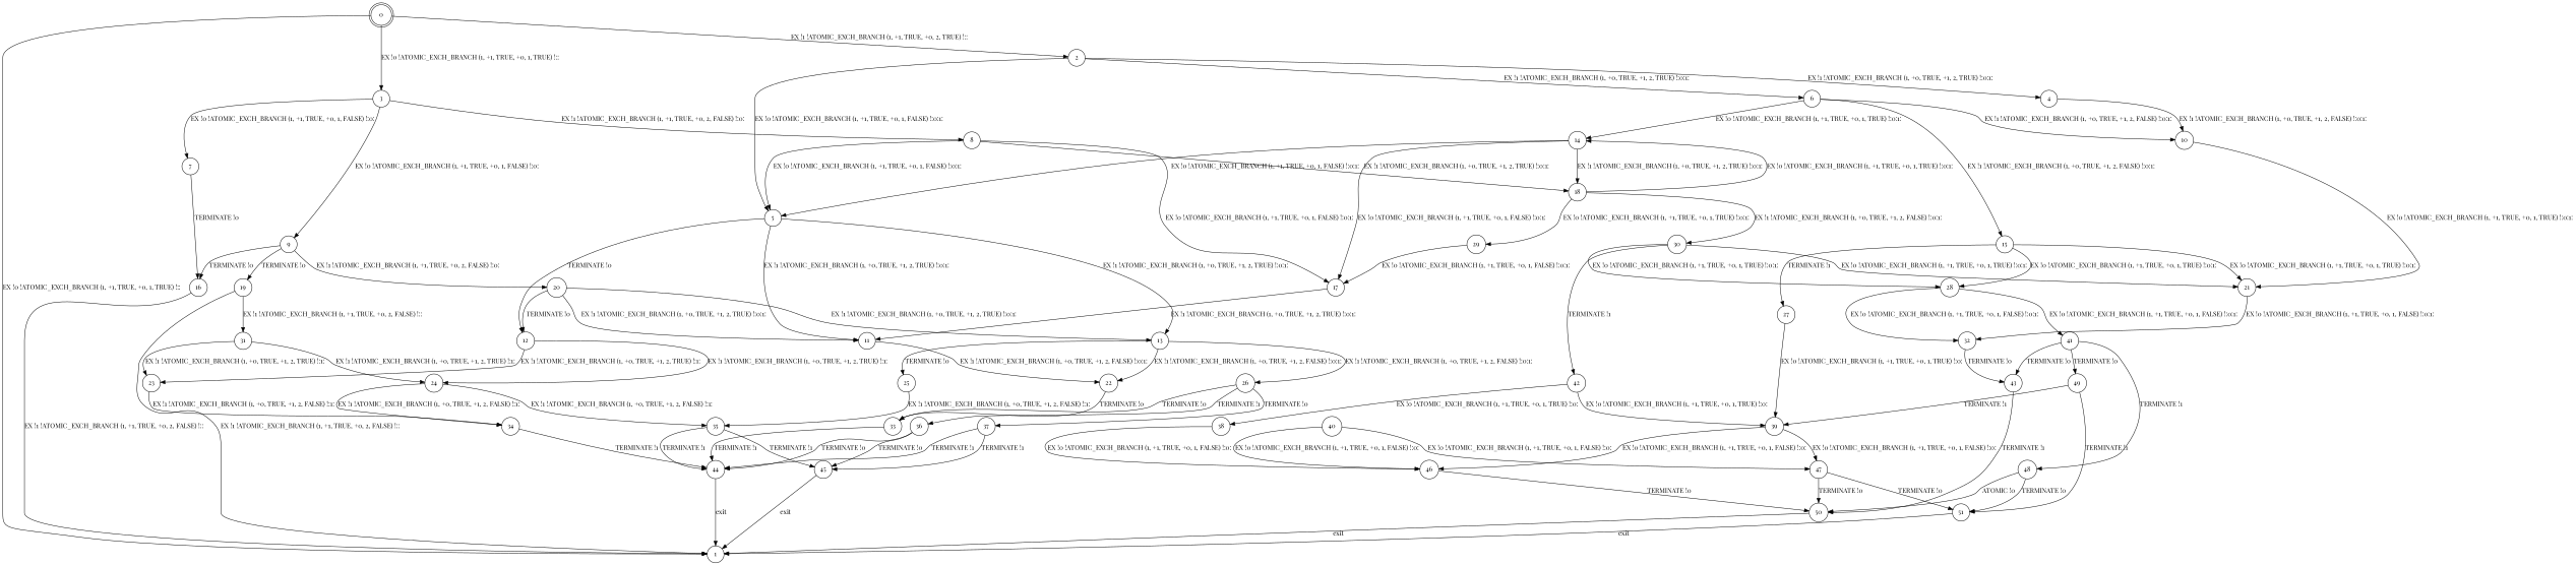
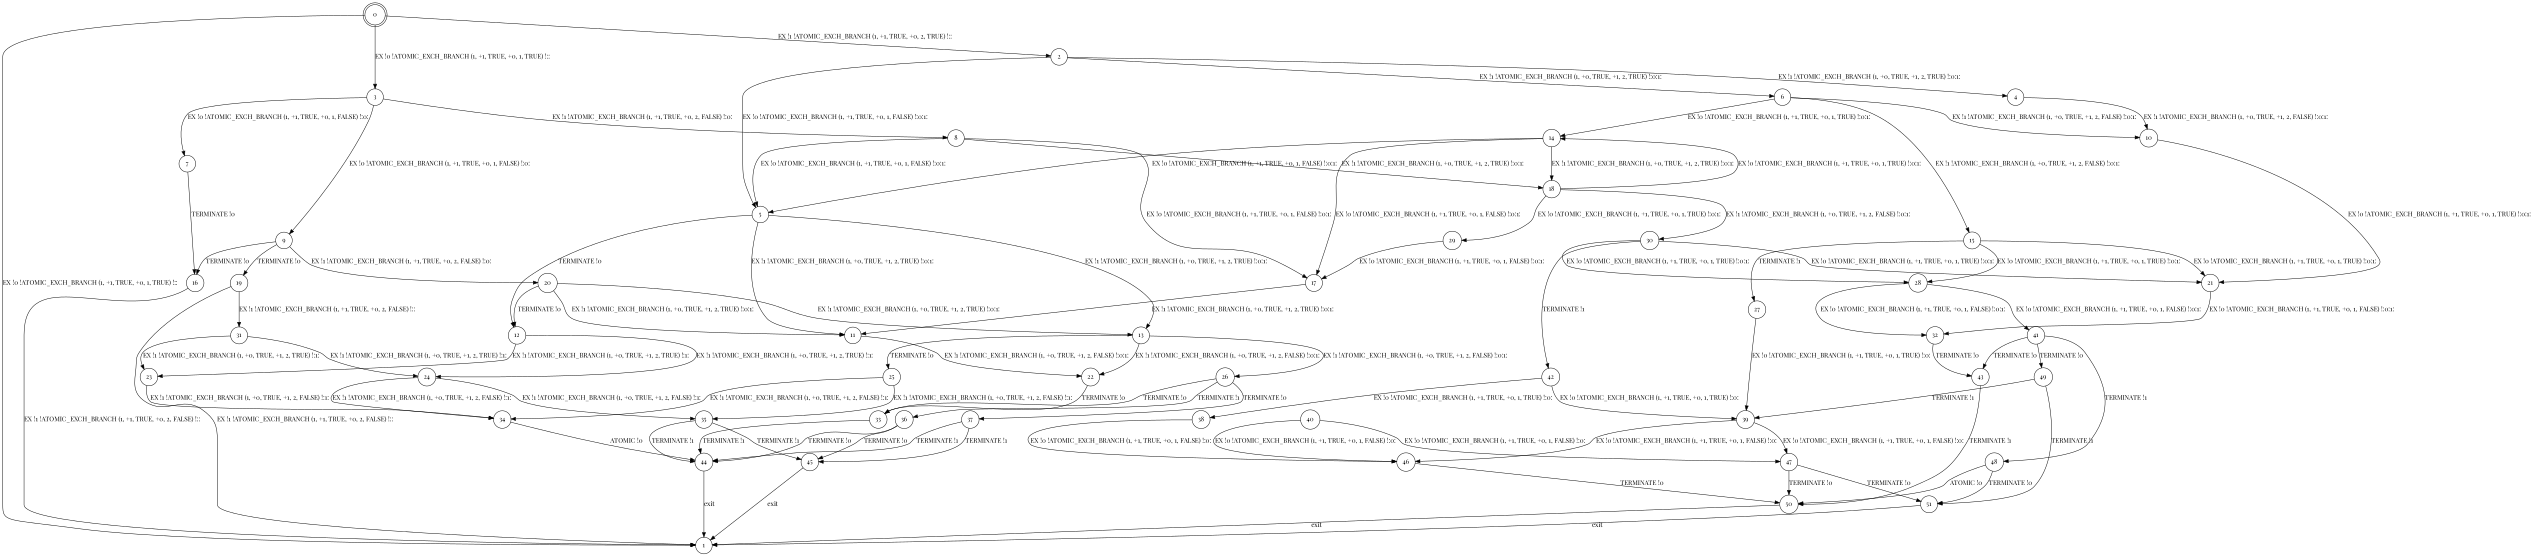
  digraph {
    fontname="Playfair Display"
    node [fontname="Playfair Display" shape=circle]
    edge [fontname="Playfair Display"]
    0 [peripheries=2]
    1
    2
    3
    4
    5
    6
    7
    8
    9
    10
    11
    12
    13
    14
    15
    16
    17
    18
    19
    20
    21
    22
    23
    24
    25
    26
    27
    28
    29
    30
    31
    32
    33
    34
    35
    36
    37
    39
    41
    42
    43
    44
    45
    38
    46
    47
    40
    48
    49
    50
    51
    0 -> 1 [label="EX !0 !ATOMIC_EXCH_BRANCH (1, +1, TRUE, +0, 1, TRUE) !::"]
    0 -> 2 [label="EX !1 !ATOMIC_EXCH_BRANCH (1, +1, TRUE, +0, 2, TRUE) !::"]
    0 -> 3 [label="EX !0 !ATOMIC_EXCH_BRANCH (1, +1, TRUE, +0, 1, TRUE) !::"]
    2 -> 4 [label="EX !1 !ATOMIC_EXCH_BRANCH (1, +0, TRUE, +1, 2, TRUE) !:0:1:"]
    2 -> 5 [label="EX !0 !ATOMIC_EXCH_BRANCH (1, +1, TRUE, +0, 1, FALSE) !:0:1:"]
    2 -> 6 [label="EX !1 !ATOMIC_EXCH_BRANCH (1, +0, TRUE, +1, 2, TRUE) !:0:1:"]
    3 -> 7 [label="EX !0 !ATOMIC_EXCH_BRANCH (1, +1, TRUE, +0, 1, FALSE) !:0:"]
    3 -> 8 [label="EX !1 !ATOMIC_EXCH_BRANCH (1, +1, TRUE, +0, 2, FALSE) !:0:"]
    3 -> 9 [label="EX !0 !ATOMIC_EXCH_BRANCH (1, +1, TRUE, +0, 1, FALSE) !:0:"]
    4 -> 10 [label="EX !1 !ATOMIC_EXCH_BRANCH (1, +0, TRUE, +1, 2, FALSE) !:0:1:"]
    5 -> 11 [label="EX !1 !ATOMIC_EXCH_BRANCH (1, +0, TRUE, +1, 2, TRUE) !:0:1:"]
    5 -> 12 [label="TERMINATE !0"]
    5 -> 13 [label="EX !1 !ATOMIC_EXCH_BRANCH (1, +0, TRUE, +1, 2, TRUE) !:0:1:"]
    6 -> 10 [label="EX !1 !ATOMIC_EXCH_BRANCH (1, +0, TRUE, +1, 2, FALSE) !:0:1:"]
    6 -> 14 [label="EX !0 !ATOMIC_EXCH_BRANCH (1, +1, TRUE, +0, 1, TRUE) !:0:1:"]
    6 -> 15 [label="EX !1 !ATOMIC_EXCH_BRANCH (1, +0, TRUE, +1, 2, FALSE) !:0:1:"]
    7 -> 16 [label="TERMINATE !0"]
    8 -> 5 [label="EX !0 !ATOMIC_EXCH_BRANCH (1, +1, TRUE, +0, 1, FALSE) !:0:1:"]
    8 -> 17 [label="EX !0 !ATOMIC_EXCH_BRANCH (1, +1, TRUE, +0, 1, FALSE) !:0:1:"]
    8 -> 18 [label="EX !1 !ATOMIC_EXCH_BRANCH (1, +0, TRUE, +1, 2, TRUE) !:0:1:"]
    9 -> 16 [label="TERMINATE !0"]
    9 -> 19 [label="TERMINATE !0"]
    9 -> 20 [label="EX !1 !ATOMIC_EXCH_BRANCH (1, +1, TRUE, +0, 2, FALSE) !:0:"]
    10 -> 21 [label="EX !0 !ATOMIC_EXCH_BRANCH (1, +1, TRUE, +0, 1, TRUE) !:0:1:"]
    11 -> 22 [label="EX !1 !ATOMIC_EXCH_BRANCH (1, +0, TRUE, +1, 2, FALSE) !:0:1:"]
    12 -> 23 [label="EX !1 !ATOMIC_EXCH_BRANCH (1, +0, TRUE, +1, 2, TRUE) !:1:"]
    12 -> 24 [label="EX !1 !ATOMIC_EXCH_BRANCH (1, +0, TRUE, +1, 2, TRUE) !:1:"]
    13 -> 22 [label="EX !1 !ATOMIC_EXCH_BRANCH (1, +0, TRUE, +1, 2, FALSE) !:0:1:"]
    13 -> 25 [label="TERMINATE !0"]
    13 -> 26 [label="EX !1 !ATOMIC_EXCH_BRANCH (1, +0, TRUE, +1, 2, FALSE) !:0:1:"]
    14 -> 5 [label="EX !0 !ATOMIC_EXCH_BRANCH (1, +1, TRUE, +0, 1, FALSE) !:0:1:"]
    14 -> 17 [label="EX !0 !ATOMIC_EXCH_BRANCH (1, +1, TRUE, +0, 1, FALSE) !:0:1:"]
    14 -> 18 [label="EX !1 !ATOMIC_EXCH_BRANCH (1, +0, TRUE, +1, 2, TRUE) !:0:1:"]
    15 -> 21 [label="EX !0 !ATOMIC_EXCH_BRANCH (1, +1, TRUE, +0, 1, TRUE) !:0:1:"]
    15 -> 27 [label="TERMINATE !1"]
    15 -> 28 [label="EX !0 !ATOMIC_EXCH_BRANCH (1, +1, TRUE, +0, 1, TRUE) !:0:1:"]
    16 -> 1 [label="EX !1 !ATOMIC_EXCH_BRANCH (1, +1, TRUE, +0, 2, FALSE) !::"]
    17 -> 11 [label="EX !1 !ATOMIC_EXCH_BRANCH (1, +0, TRUE, +1, 2, TRUE) !:0:1:"]
    18 -> 14 [label="EX !0 !ATOMIC_EXCH_BRANCH (1, +1, TRUE, +0, 1, TRUE) !:0:1:"]
    18 -> 29 [label="EX !0 !ATOMIC_EXCH_BRANCH (1, +1, TRUE, +0, 1, TRUE) !:0:1:"]
    18 -> 30 [label="EX !1 !ATOMIC_EXCH_BRANCH (1, +0, TRUE, +1, 2, FALSE) !:0:1:"]
    19 -> 1 [label="EX !1 !ATOMIC_EXCH_BRANCH (1, +1, TRUE, +0, 2, FALSE) !::"]
    19 -> 31 [label="EX !1 !ATOMIC_EXCH_BRANCH (1, +1, TRUE, +0, 2, FALSE) !::"]
    20 -> 11 [label="EX !1 !ATOMIC_EXCH_BRANCH (1, +0, TRUE, +1, 2, TRUE) !:0:1:"]
    20 -> 12 [label="TERMINATE !0"]
    20 -> 13 [label="EX !1 !ATOMIC_EXCH_BRANCH (1, +0, TRUE, +1, 2, TRUE) !:0:1:"]
    21 -> 32 [label="EX !0 !ATOMIC_EXCH_BRANCH (1, +1, TRUE, +0, 1, FALSE) !:0:1:"]
    22 -> 33 [label="TERMINATE !0"]
    23 -> 34 [label="EX !1 !ATOMIC_EXCH_BRANCH (1, +0, TRUE, +1, 2, FALSE) !:1:"]
    24 -> 34 [label="EX !1 !ATOMIC_EXCH_BRANCH (1, +0, TRUE, +1, 2, FALSE) !:1:"]
    24 -> 35 [label="EX !1 !ATOMIC_EXCH_BRANCH (1, +0, TRUE, +1, 2, FALSE) !:1:"]
+   25 -> 34 [label="EX !1 !ATOMIC_EXCH_BRANCH (1, +0, TRUE, +1, 2, FALSE) !:1:"]
    25 -> 35 [label="EX !1 !ATOMIC_EXCH_BRANCH (1, +0, TRUE, +1, 2, FALSE) !:1:"]
    26 -> 33 [label="TERMINATE !0"]
    26 -> 36 [label="TERMINATE !1"]
    26 -> 37 [label="TERMINATE !0"]
    27 -> 39 [label="EX !0 !ATOMIC_EXCH_BRANCH (1, +1, TRUE, +0, 1, TRUE) !:0:"]
    28 -> 32 [label="EX !0 !ATOMIC_EXCH_BRANCH (1, +1, TRUE, +0, 1, FALSE) !:0:1:"]
    28 -> 41 [label="EX !0 !ATOMIC_EXCH_BRANCH (1, +1, TRUE, +0, 1, FALSE) !:0:1:"]
    29 -> 17 [label="EX !0 !ATOMIC_EXCH_BRANCH (1, +1, TRUE, +0, 1, FALSE) !:0:1:"]
    30 -> 21 [label="EX !0 !ATOMIC_EXCH_BRANCH (1, +1, TRUE, +0, 1, TRUE) !:0:1:"]
    30 -> 28 [label="EX !0 !ATOMIC_EXCH_BRANCH (1, +1, TRUE, +0, 1, TRUE) !:0:1:"]
    30 -> 42 [label="TERMINATE !1"]
    31 -> 23 [label="EX !1 !ATOMIC_EXCH_BRANCH (1, +0, TRUE, +1, 2, TRUE) !:1:"]
    31 -> 24 [label="EX !1 !ATOMIC_EXCH_BRANCH (1, +0, TRUE, +1, 2, TRUE) !:1:"]
    32 -> 43 [label="TERMINATE !0"]
    33 -> 44 [label="TERMINATE !1"]
-   34 -> 44 [label="TERMINATE !1"]
+   34 -> 44 [label="ATOMIC !0"]
    35 -> 44 [label="TERMINATE !1"]
    35 -> 45 [label="TERMINATE !1"]
    36 -> 44 [label="TERMINATE !0"]
    36 -> 45 [label="TERMINATE !0"]
    37 -> 44 [label="TERMINATE !1"]
    37 -> 45 [label="TERMINATE !1"]
    39 -> 46 [label="EX !0 !ATOMIC_EXCH_BRANCH (1, +1, TRUE, +0, 1, FALSE) !:0:"]
    39 -> 47 [label="EX !0 !ATOMIC_EXCH_BRANCH (1, +1, TRUE, +0, 1, FALSE) !:0:"]
    41 -> 43 [label="TERMINATE !0"]
    41 -> 48 [label="TERMINATE !1"]
    41 -> 49 [label="TERMINATE !0"]
    42 -> 39 [label="EX !0 !ATOMIC_EXCH_BRANCH (1, +1, TRUE, +0, 1, TRUE) !:0:"]
    42 -> 38 [label="EX !0 !ATOMIC_EXCH_BRANCH (1, +1, TRUE, +0, 1, TRUE) !:0:"]
    43 -> 50 [label="TERMINATE !1"]
    44 -> 1 [label=exit]
    45 -> 1 [label=exit]
    38 -> 46 [label="EX !0 !ATOMIC_EXCH_BRANCH (1, +1, TRUE, +0, 1, FALSE) !:0:"]
    46 -> 50 [label="TERMINATE !0"]
    47 -> 50 [label="TERMINATE !0"]
    47 -> 51 [label="TERMINATE !0"]
    40 -> 46 [label="EX !0 !ATOMIC_EXCH_BRANCH (1, +1, TRUE, +0, 1, FALSE) !:0:"]
    40 -> 47 [label="EX !0 !ATOMIC_EXCH_BRANCH (1, +1, TRUE, +0, 1, FALSE) !:0:"]
    48 -> 50 [label="ATOMIC !0"]
    48 -> 51 [label="TERMINATE !0"]
    49 -> 39 [label="TERMINATE !1"]
    49 -> 51 [label="TERMINATE !1"]
    50 -> 1 [label=exit]
    51 -> 1 [label=exit]
  }
